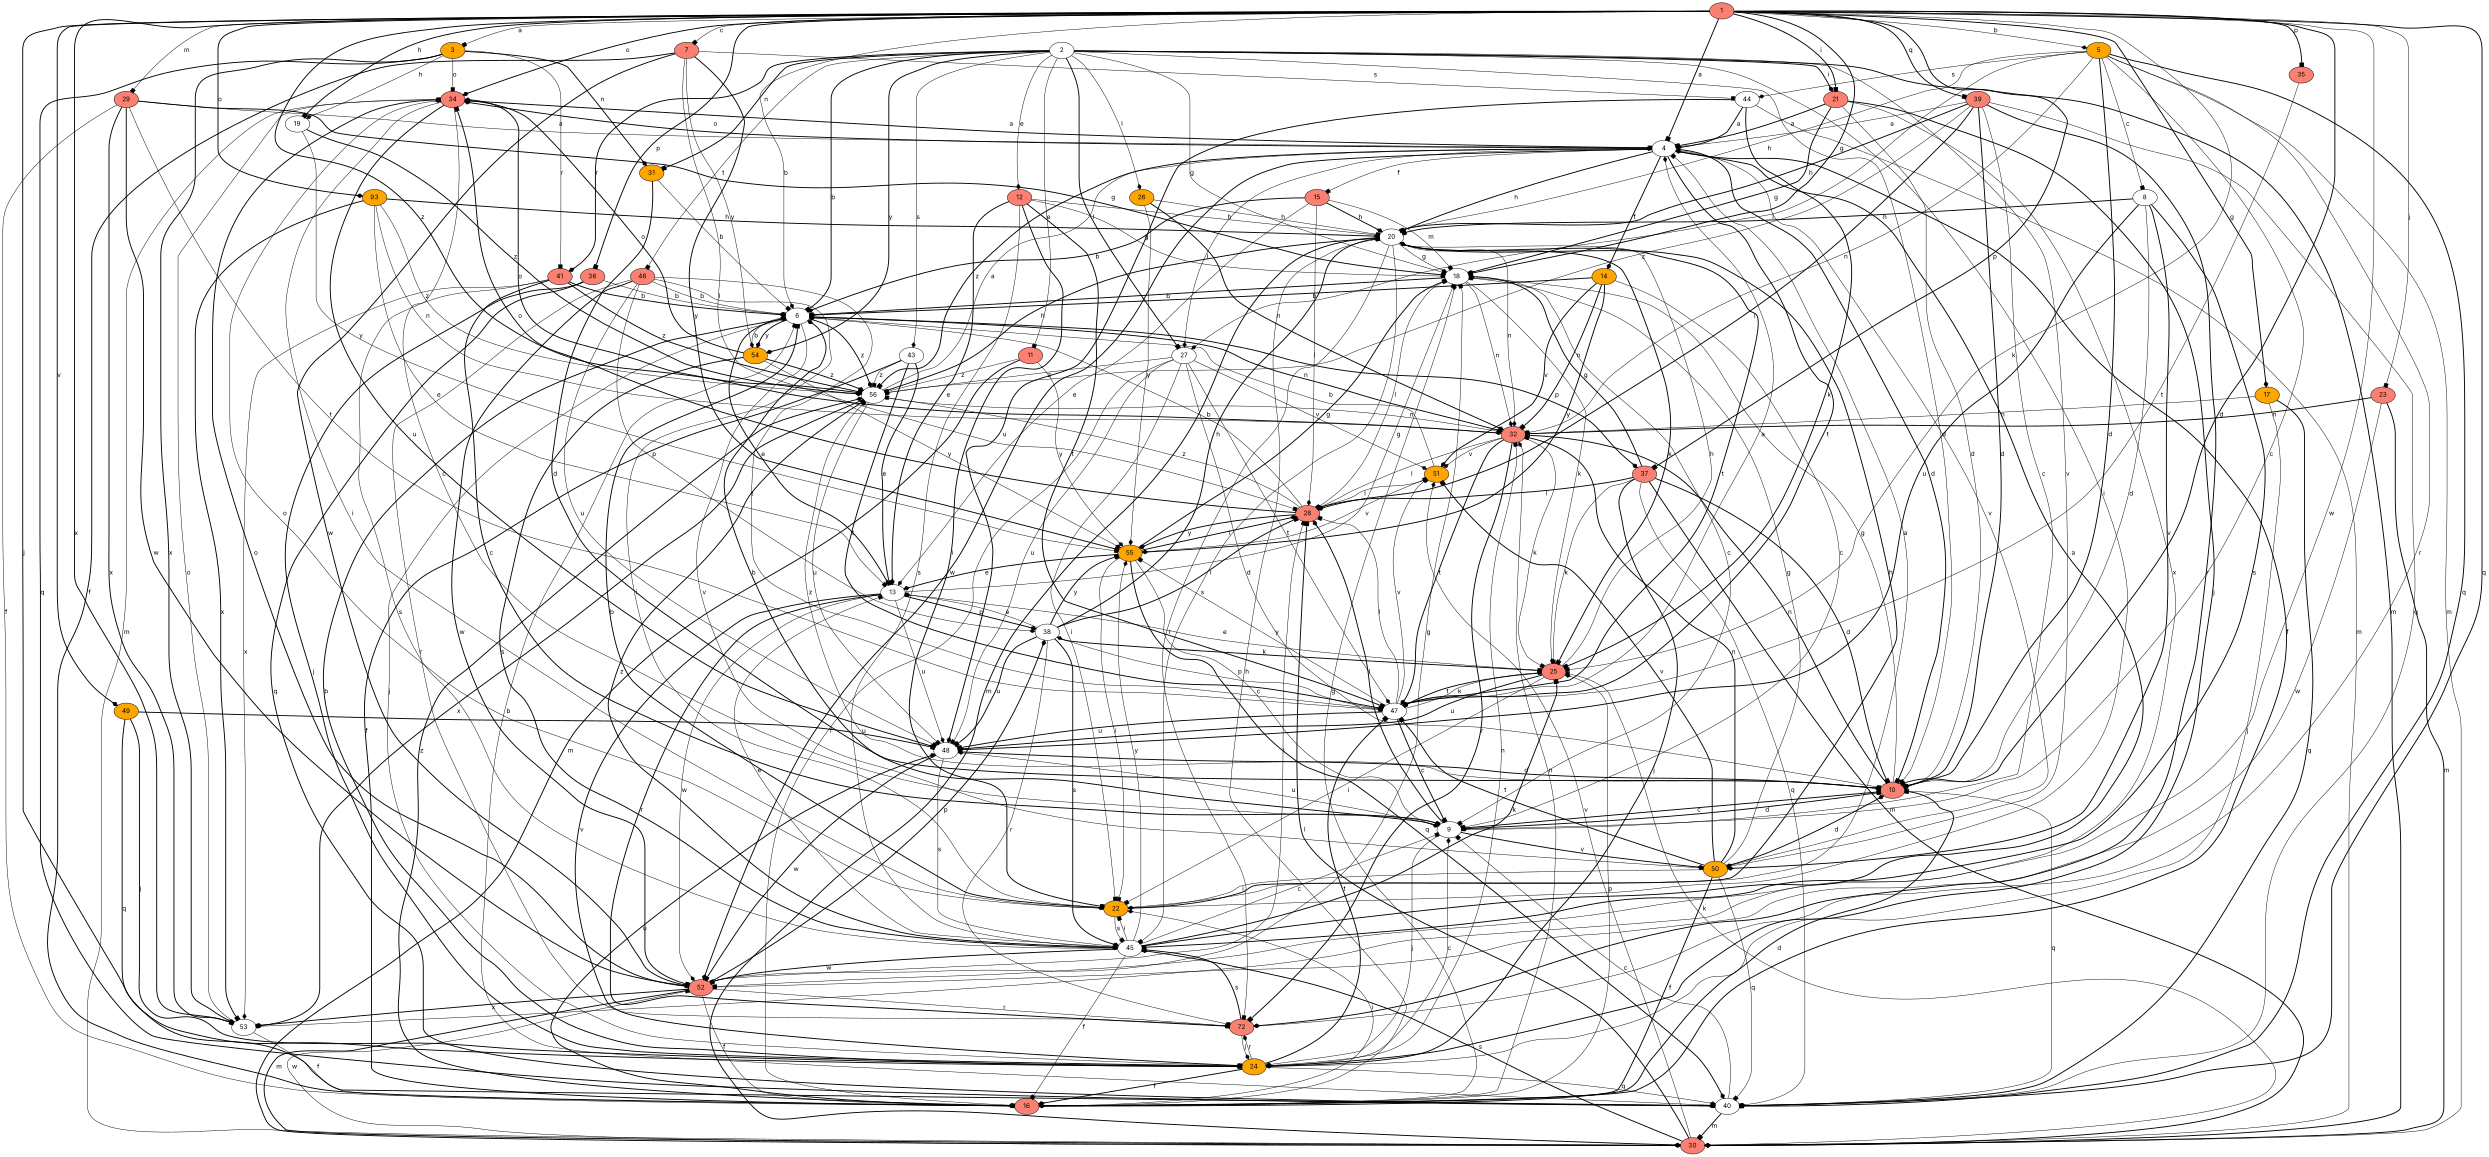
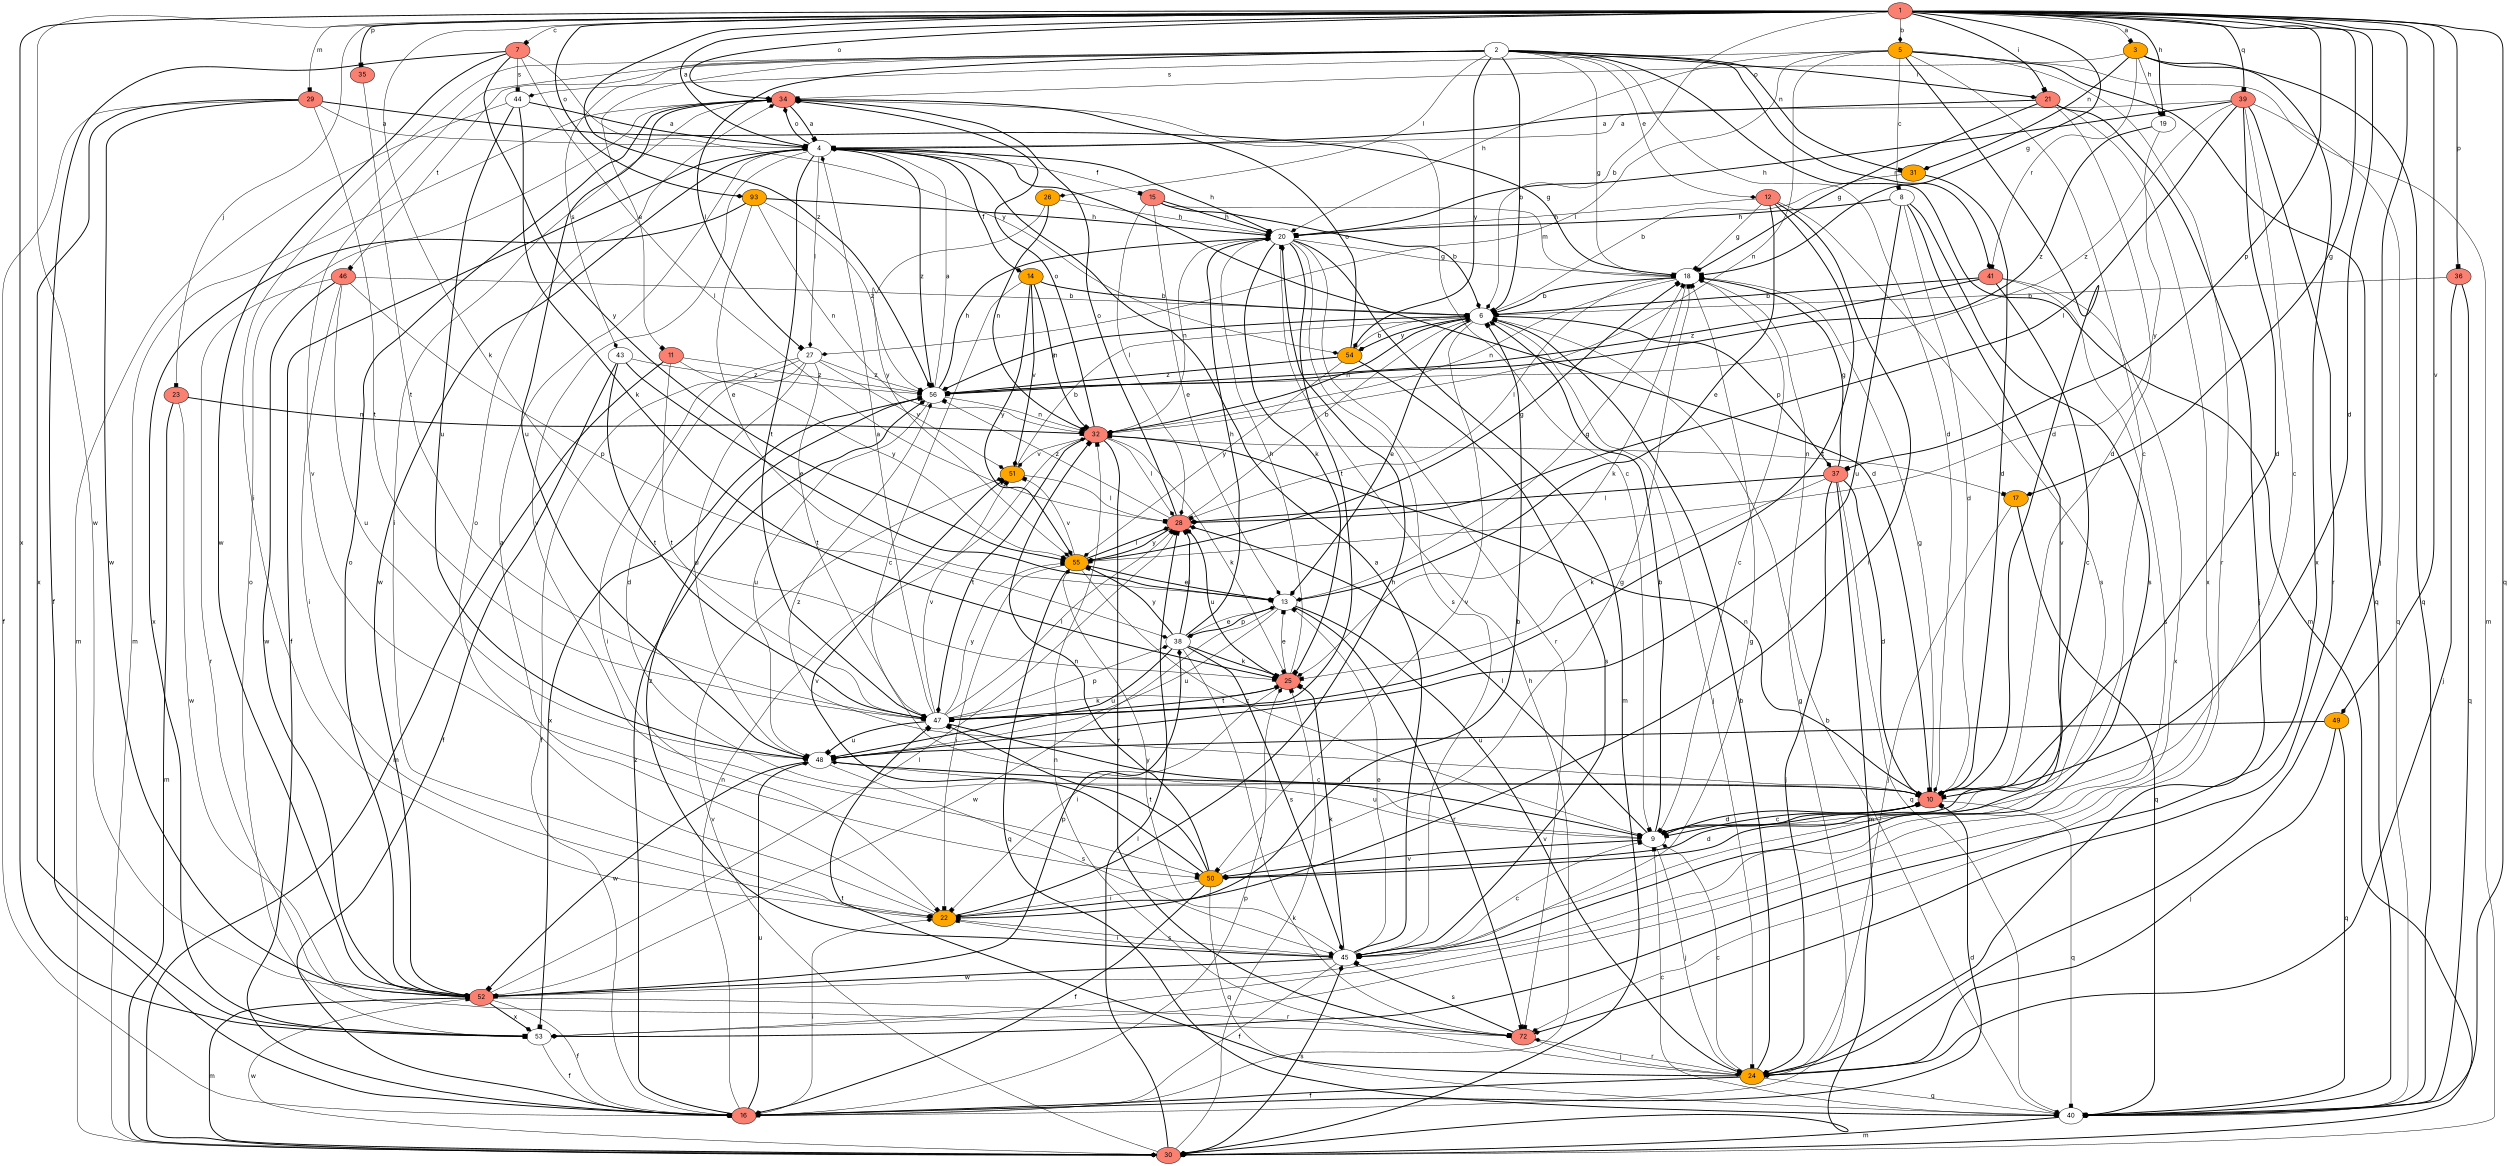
  strict digraph {
    fontname=Inter
    node [fillcolor=salmon fontname=Inter style=filled]
    edge [arrowhead=box fontname=Inter style=solid]
    3 [fillcolor=orange]
    1
    4 [fillcolor=white]
    21
    29
    34
    39
    56 [fillcolor=white]
    5 [fillcolor=orange]
    6 [fillcolor=white]
    18 [fillcolor=white]
    24 [fillcolor=orange]
    36
    40 [fillcolor=white]
    7
    10
    37
    25
    n19 [fillcolor=orange label=93]
    52
    53 [fillcolor=white]
    17 [fillcolor=orange]
    19 [fillcolor=white]
    23
    49 [fillcolor=orange]
    35
    31 [fillcolor=orange]
    41
    47 [fillcolor=white]
    14 [fillcolor=orange]
    15
    16
    27 [fillcolor=white]
    50 [fillcolor=orange]
    20 [fillcolor=white]
    22 [fillcolor=orange]
    9 [fillcolor=white]
    48 [fillcolor=white]
    30
    28
    n41 [label=72]
    32
    44 [fillcolor=white]
    8 [fillcolor=white]
    13 [fillcolor=white]
    54 [fillcolor=orange]
    55 [fillcolor=orange]
    38 [fillcolor=white]
    45 [fillcolor=white]
    51 [fillcolor=orange]
    2 [fillcolor=white]
    46
    11
    12
    43 [fillcolor=white]
    26 [fillcolor=orange]
    3 -> 34 [label=o]
    3 -> 40 [arrowhead=diamond label=q style=bold]
    3 -> 53 [arrowhead=diamond label=x style=bold]
    3 -> 19 [arrowhead=diamond label=h]
    3 -> 31 [arrowhead=diamond label=n style=bold]
    3 -> 41 [label=r]
    1 -> 3 [label=a]
    1 -> 4 [label=a style=bold]
    1 -> 21 [label=i style=bold]
    1 -> 29 [label=m]
    1 -> 34 [arrowhead=diamond label=o style=bold]
    1 -> 39 [label=q style=bold]
    1 -> 56 [arrowhead=diamond label=z style=bold]
    1 -> 5 [arrowhead=diamond label=b]
    1 -> 6 [arrowhead=diamond label=b]
    1 -> 18 [label=g style=bold]
    1 -> 24 [label=j style=bold]
    1 -> 36 [label=p style=bold]
    1 -> 40 [arrowhead=diamond label=q style=bold]
    1 -> 7 [label=c]
    1 -> 10 [label=d style=bold]
    1 -> 37 [label=p style=bold]
    1 -> 25 [label=k]
    1 -> n19 [arrowhead=diamond label=o style=bold]
    1 -> 52 [label=w]
    1 -> 53 [label=x style=bold]
    1 -> 17 [arrowhead=diamond label=g style=bold]
    1 -> 19 [label=h style=bold]
    1 -> 23 [label=j]
    1 -> 49 [arrowhead=diamond label=v style=bold]
    1 -> 35 [label=p style=bold]
    4 -> 34 [arrowhead=diamond label=o style=bold]
    4 -> 56 [label=z style=bold]
    4 -> 10 [label=d style=bold]
    4 -> 52 [arrowhead=diamond label=w style=bold]
    4 -> 47 [arrowhead=diamond label=t style=bold]
    4 -> 14 [arrowhead=diamond label=f style=bold]
    4 -> 15 [label=f]
    4 -> 16 [arrowhead=diamond label=f style=bold]
    4 -> 27 [arrowhead=diamond label=l]
    4 -> 50 [arrowhead=diamond label=v]
    4 -> 20 [arrowhead=diamond label=h style=bold]
    21 -> 4 [label=a style=bold]
    21 -> 18 [arrowhead=diamond label=g style=bold]
    21 -> 24 [arrowhead=diamond label=j style=bold]
    21 -> 10 [label=d]
    21 -> 53 [arrowhead=diamond label=x]
    29 -> 4 [arrowhead=diamond label=a]
    29 -> 18 [label=g style=bold]
    29 -> 52 [label=w style=bold]
    29 -> 53 [label=x style=bold]
    29 -> 47 [label=t]
    29 -> 16 [arrowhead=diamond label=f]
    34 -> 4 [label=a style=bold]
    34 -> 22 [arrowhead=diamond label=i]
    34 -> 9 [label=c]
    34 -> 48 [arrowhead=diamond label=u style=bold]
    34 -> 30 [arrowhead=diamond label=m]
    39 -> 4 [label=a]
    39 -> 56 [label=z]
    39 -> 40 [label=q]
    39 -> 10 [arrowhead=diamond label=d style=bold]
    39 -> 20 [label=h style=bold]
    39 -> 9 [arrowhead=diamond label=c]
    39 -> 28 [arrowhead=diamond label=l style=bold]
    39 -> n41 [arrowhead=diamond label=r style=bold]
    56 -> 4 [arrowhead=diamond label=a]
    56 -> 53 [label=x style=bold]
    56 -> 20 [label=h style=bold]
    56 -> 48 [label=u]
    56 -> 32 [arrowhead=diamond label=n]
    5 -> 40 [label=q style=bold]
    5 -> 10 [arrowhead=diamond label=d style=bold]
    5 -> 27 [arrowhead=diamond label=l]
    5 -> 20 [arrowhead=diamond label=h]
    5 -> 9 [label=c]
    5 -> 30 [arrowhead=diamond label=m]
    5 -> n41 [arrowhead=diamond label=r]
    5 -> 32 [label=n]
    5 -> 44 [arrowhead=diamond label=s]
    5 -> 8 [label=c]
    6 -> 56 [arrowhead=diamond label=z style=bold]
    6 -> 24 [label=j]
    6 -> 37 [arrowhead=diamond label=p style=bold]
    6 -> 50 [label=v]
    6 -> 32 [arrowhead=diamond label=n style=bold]
    6 -> 13 [arrowhead=diamond label=e style=bold]
    6 -> 54 [arrowhead=diamond label=y style=bold]
    18 -> 6 [label=b style=bold]
    18 -> 25 [arrowhead=diamond label=k]
    18 -> 9 [label=c]
    18 -> 28 [label=l]
    18 -> 32 [arrowhead=diamond label=n]
    24 -> 6 [label=b style=bold]
    24 -> 40 [arrowhead=diamond label=q]
    24 -> 47 [label=t style=bold]
    24 -> 16 [arrowhead=diamond label=f style=bold]
    24 -> 9 [arrowhead=diamond label=c]
    24 -> n41 [arrowhead=diamond label=r]
    24 -> 32 [label=n]
    36 -> 6 [arrowhead=diamond label=b]
    36 -> 24 [label=j style=bold]
    36 -> 40 [arrowhead=diamond label=q style=bold]
    40 -> 6 [label=b]
    40 -> 9 [label=c]
    40 -> 30 [label=m style=bold]
    7 -> 52 [arrowhead=diamond label=w style=bold]
    7 -> 16 [arrowhead=diamond label=f style=bold]
    7 -> 28 [label=l]
    7 -> 44 [label=s]
    7 -> 54 [arrowhead=diamond label=y]
    7 -> 55 [label=y style=bold]
    10 -> 56 [arrowhead=diamond label=z]
    10 -> 18 [arrowhead=diamond label=g]
    10 -> 40 [label=q]
    10 -> 9 [label=c style=bold]
    10 -> 32 [label=n style=bold]
    37 -> 18 [label=g style=bold]
    37 -> 24 [arrowhead=diamond label=j style=bold]
    37 -> 40 [arrowhead=diamond label=q]
    37 -> 10 [label=d style=bold]
    37 -> 25 [label=k]
    37 -> 30 [arrowhead=diamond label=m style=bold]
    37 -> 28 [arrowhead=diamond label=l style=bold]
    25 -> 47 [label=t style=bold]
    25 -> 20 [arrowhead=diamond label=h]
    25 -> 22 [label=i]
-   25 -> 48 [arrowhead=diamond label=u style=bold]
+   25 -> 28 [arrowhead=diamond label=u style=bold]
    25 -> 13 [label=e]
    n19 -> 56 [arrowhead=diamond label=z]
    n19 -> 53 [label=x style=bold]
    n19 -> 20 [arrowhead=diamond label=h style=bold]
    n19 -> 32 [arrowhead=diamond label=n]
    n19 -> 13 [label=e]
    52 -> 34 [label=o style=bold]
    52 -> 18 [label=g]
    52 -> 53 [arrowhead=diamond label=x style=bold]
    52 -> 16 [label=f]
    52 -> 30 [arrowhead=diamond label=m style=bold]
    52 -> 28 [label=l]
    52 -> n41 [label=r]
    52 -> 38 [arrowhead=diamond label=p style=bold]
    53 -> 34 [label=o]
    53 -> 16 [arrowhead=diamond label=f]
    17 -> 24 [arrowhead=diamond label=j]
    17 -> 40 [arrowhead=diamond label=q style=bold]
-   17 -> 32 [label=n]
+   32 -> 17 [label=n]
    19 -> 56 [arrowhead=diamond label=z style=bold]
    19 -> 55 [label=y]
    23 -> 52 [label=w]
    23 -> 30 [arrowhead=diamond label=m style=bold]
    23 -> 32 [label=n style=bold]
    49 -> 24 [arrowhead=diamond label=j style=bold]
    49 -> 40 [label=q style=bold]
    49 -> 48 [label=u style=bold]
    35 -> 47 [arrowhead=diamond label=t]
    31 -> 6 [label=b]
    31 -> 10 [arrowhead=diamond label=d style=bold]
    41 -> 56 [label=z style=bold]
    41 -> 6 [arrowhead=diamond label=b style=bold]
    41 -> 53 [arrowhead=diamond label=x]
    41 -> 9 [arrowhead=diamond label=c style=bold]
    41 -> 45 [arrowhead=diamond label=s]
    47 -> 4 [arrowhead=diamond label=a]
    47 -> 25 [label=k]
    47 -> 9 [label=c style=bold]
    47 -> 48 [label=u style=bold]
    47 -> 28 [label=l]
    47 -> 55 [label=y]
    47 -> 38 [arrowhead=diamond label=p]
    47 -> 51 [label=v]
    14 -> 6 [arrowhead=diamond label=b style=bold]
    14 -> 9 [label=c]
    14 -> 32 [label=n style=bold]
    14 -> 55 [arrowhead=diamond label=y style=bold]
    14 -> 51 [arrowhead=diamond label=v style=bold]
    15 -> 6 [arrowhead=diamond label=b style=bold]
    15 -> 18 [label=m]
    15 -> 20 [arrowhead=diamond label=h style=bold]
    15 -> 28 [arrowhead=diamond label=l]
    15 -> 13 [arrowhead=diamond label=e]
    16 -> 56 [arrowhead=diamond label=z style=bold]
    16 -> 18 [arrowhead=diamond label=g]
    16 -> 10 [label=d style=bold]
    16 -> 25 [arrowhead=diamond label=p]
    16 -> 20 [label=h]
    16 -> 22 [arrowhead=diamond label=i]
    16 -> 48 [arrowhead=diamond label=u style=bold]
    16 -> 32 [arrowhead=diamond label=n]
    27 -> 56 [label=z]
    27 -> 10 [label=d]
    27 -> 47 [arrowhead=diamond label=t]
    27 -> 16 [arrowhead=diamond label=f]
    27 -> 22 [label=i]
    27 -> 48 [label=u]
    27 -> 51 [arrowhead=diamond label=v]
    50 -> 18 [label=g]
    50 -> 40 [label=q]
    50 -> 10 [arrowhead=diamond label=d style=bold]
    50 -> 47 [label=t style=bold]
    50 -> 16 [arrowhead=diamond label=f style=bold]
    50 -> 22 [arrowhead=diamond label=i]
    50 -> 32 [label=n style=bold]
    50 -> 51 [label=v style=bold]
    20 -> 18 [arrowhead=diamond label=g]
    20 -> 25 [label=k style=bold]
    20 -> 47 [arrowhead=diamond label=t style=bold]
    20 -> 30 [arrowhead=diamond label=m style=bold]
    20 -> n41 [label=r]
    20 -> 32 [arrowhead=diamond label=n]
    20 -> 45 [label=s]
    22 -> 4 [label=a]
    22 -> 34 [arrowhead=diamond label=o]
    22 -> 6 [label=b style=bold]
    22 -> 20 [arrowhead=diamond label=h style=bold]
    22 -> 45 [label=s]
    9 -> 6 [arrowhead=diamond label=b style=bold]
    9 -> 24 [arrowhead=diamond label=j]
    9 -> 10 [label=d style=bold]
    9 -> 50 [arrowhead=diamond label=v style=bold]
    9 -> 48 [arrowhead=diamond label=u]
    9 -> 28 [arrowhead=diamond label=l style=bold]
    48 -> 10 [label=d style=bold]
    48 -> 52 [label=w style=bold]
    48 -> 45 [arrowhead=diamond label=s]
    30 -> 25 [label=k]
    30 -> 52 [label=w]
    30 -> 28 [label=l style=bold]
    30 -> 45 [arrowhead=diamond label=s style=bold]
    30 -> 51 [arrowhead=diamond label=v]
    28 -> 34 [label=o style=bold]
    28 -> 56 [label=z]
    28 -> 6 [arrowhead=diamond label=b]
    28 -> 55 [arrowhead=diamond label=y style=bold]
    n41 -> 24 [arrowhead=diamond label=j]
    n41 -> 45 [label=s style=bold]
    32 -> 34 [arrowhead=diamond label=o style=bold]
    32 -> 25 [label=k]
    32 -> 47 [arrowhead=diamond label=t style=bold]
    32 -> 28 [arrowhead=diamond label=l]
    32 -> n41 [label=r style=bold]
    32 -> 51 [arrowhead=diamond label=v]
    44 -> 4 [arrowhead=diamond label=a style=bold]
    44 -> 25 [label=k style=bold]
    44 -> 48 [arrowhead=diamond label=u style=bold]
    44 -> 30 [arrowhead=diamond label=m]
    8 -> 10 [label=d]
    8 -> 50 [arrowhead=diamond label=v style=bold]
    8 -> 20 [label=h style=bold]
    8 -> 48 [label=u style=bold]
    8 -> 45 [label=s style=bold]
    13 -> 18 [label=g]
    13 -> 24 [label=v style=bold]
    13 -> 52 [arrowhead=diamond label=w]
    13 -> 48 [arrowhead=diamond label=u]
    13 -> n41 [label=r style=bold]
    13 -> 38 [arrowhead=diamond label=p style=bold]
    54 -> 34 [arrowhead=diamond label=o style=bold]
    54 -> 56 [arrowhead=diamond label=z style=bold]
    54 -> 6 [arrowhead=diamond label=b]
    54 -> 55 [arrowhead=diamond label=y]
    54 -> 45 [arrowhead=diamond label=s style=bold]
    55 -> 18 [label=g style=bold]
    55 -> 40 [arrowhead=diamond label=q style=bold]
    55 -> 22 [label=i]
    55 -> 9 [arrowhead=diamond label=c]
    55 -> 28 [arrowhead=diamond label=l style=bold]
    55 -> 13 [arrowhead=diamond label=e style=bold]
    55 -> 51 [label=v]
    38 -> 25 [label=k style=bold]
    38 -> 20 [arrowhead=diamond label=h style=bold]
    38 -> 48 [label=u style=bold]
    38 -> 28 [label=l style=bold]
    38 -> n41 [label=r]
    38 -> 13 [arrowhead=diamond label=e]
    38 -> 55 [label=y style=bold]
    38 -> 45 [arrowhead=diamond label=s style=bold]
    45 -> 4 [arrowhead=diamond label=a style=bold]
    45 -> 56 [label=z style=bold]
    45 -> 25 [label=k style=bold]
    45 -> 52 [label=w style=bold]
    45 -> 16 [label=f]
    45 -> 22 [label=i]
    45 -> 9 [label=c]
    45 -> 13 [label=e]
    45 -> 55 [arrowhead=diamond label=y]
    51 -> 6 [label=b]
    51 -> 28 [label=l]
    2 -> 21 [arrowhead=diamond label=i style=bold]
    2 -> 6 [label=b style=bold]
    2 -> 18 [label=g]
    2 -> 10 [arrowhead=diamond label=d]
    2 -> 31 [label=n style=bold]
    2 -> 41 [arrowhead=diamond label=r style=bold]
    2 -> 27 [label=l style=bold]
    2 -> 50 [label=v]
    2 -> 22 [arrowhead=diamond label=i]
    2 -> 30 [arrowhead=diamond label=m style=bold]
    2 -> 54 [arrowhead=diamond label=y style=bold]
    2 -> 46 [label=t]
    2 -> 11 [label=e]
    2 -> 12 [arrowhead=diamond label=e]
    2 -> 43 [arrowhead=diamond label=s]
    2 -> 26 [arrowhead=diamond label=l]
    46 -> 6 [label=b]
    46 -> 52 [label=w style=bold]
    46 -> 22 [label=i]
    46 -> 48 [label=u]
    46 -> n41 [arrowhead=diamond label=r]
    46 -> 38 [arrowhead=diamond label=p]
    11 -> 56 [label=z]
-   46 -> 47 [arrowhead=diamond label=t]
+   11 -> 47 [arrowhead=diamond label=t]
    11 -> 30 [arrowhead=diamond label=m style=bold]
    11 -> 55 [arrowhead=diamond label=y]
    12 -> 18 [label=g]
    12 -> 47 [label=t style=bold]
    12 -> 20 [label=h]
    12 -> 22 [label=i style=bold]
    12 -> 13 [arrowhead=diamond label=e style=bold]
    12 -> 45 [arrowhead=diamond label=s]
    43 -> 56 [label=z]
    43 -> 47 [label=t style=bold]
    43 -> 16 [label=f style=bold]
    43 -> 13 [label=e style=bold]
    26 -> 20 [label=h]
    26 -> 32 [arrowhead=diamond label=n style=bold]
    26 -> 55 [arrowhead=diamond label=y]
  }
